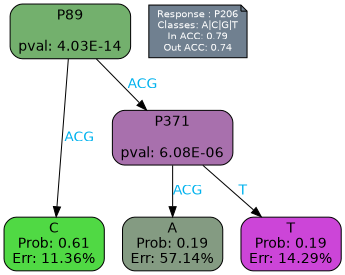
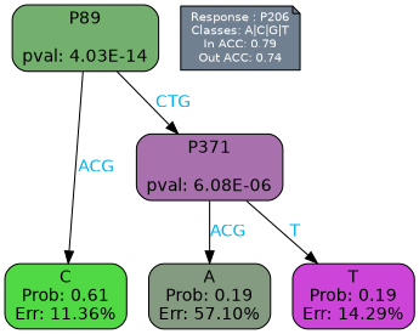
  digraph {
    ranksep=equally
    splines=polylines
    node [color=black fontname=helvetica shape=box style="filled, rounded"]
    edge [fontcolor=deepskyblue2 fontname=helvetica]
    n1 [fillcolor="#50d944" label="C\nProb: 0.61\nErr: 11.36%"]
-   n2 [fillcolor="#849b82" label="A\nProb: 0.19\nErr: 57.14%"]
+   n2 [fillcolor="#849b82" label="A\nProb: 0.19\nErr: 57.10%"]
    n3 [fillcolor="#cc45d8" label="T\nProb: 0.19\nErr: 14.29%"]
    n4 [align=left fillcolor=slategray fontcolor=white fontsize=10 label="Response : P206\nClasses: A|C|G|T\nIn ACC: 0.79\nOut ACC: 0.74\n" shape=note style=filled]
    n5 [fillcolor="#73b06d" label="P89\n\npval: 4.03E-14"]
    n6 [fillcolor="#a870ad" label="P371\n\npval: 6.08E-06"]
    subgraph sub_1 {
      rank=same
      n1
      n2
      n3
    }
    subgraph sub_2 {
      rank=same
      n4
      n5
    }
    n5 -> n1 [label=ACG]
-   n5 -> n6 [label=ACG]
+   n5 -> n6 [label=CTG]
    n6 -> n2 [label=ACG]
    n6 -> n3 [label=T]
  }
